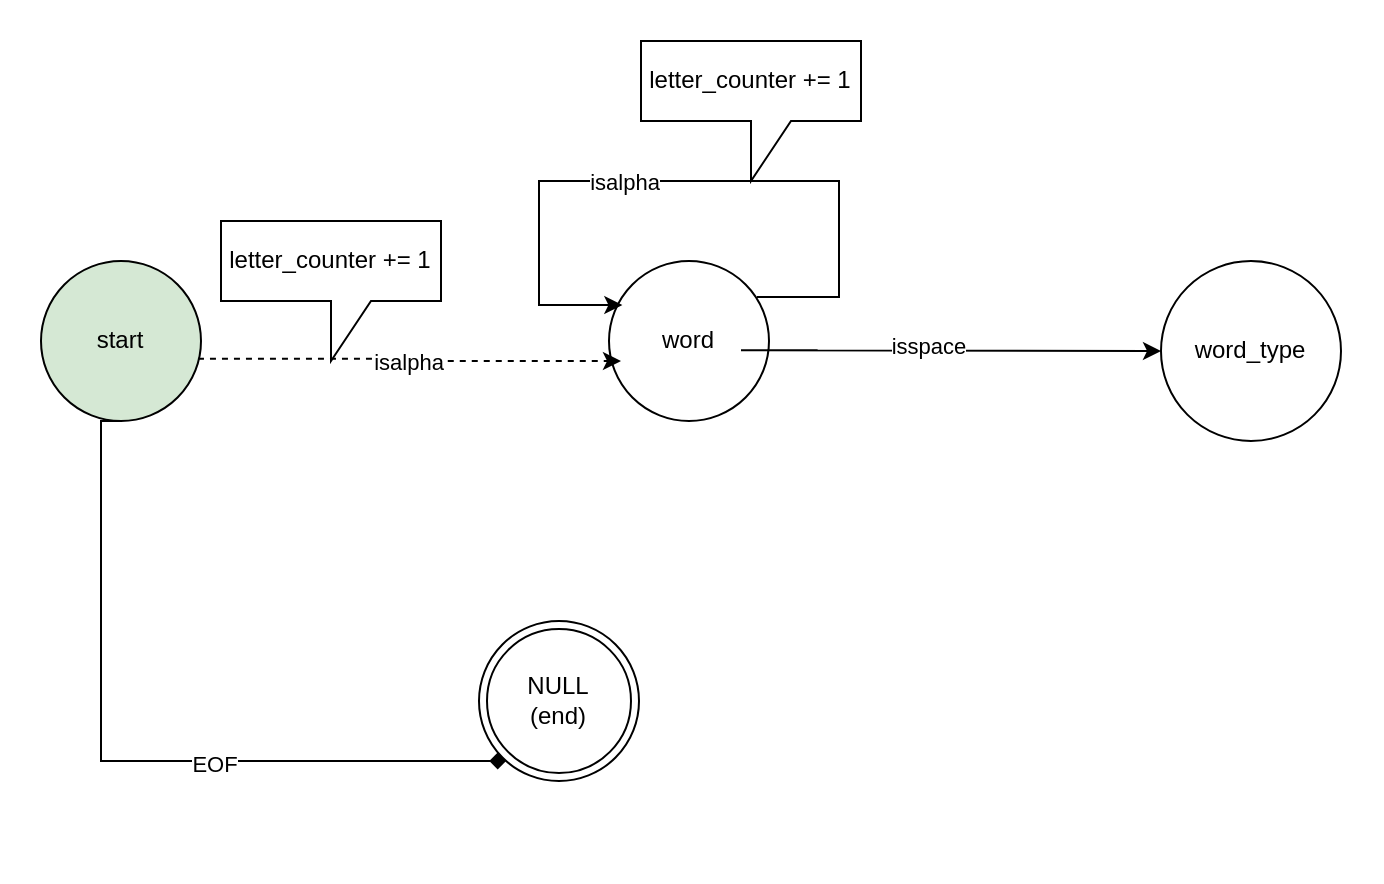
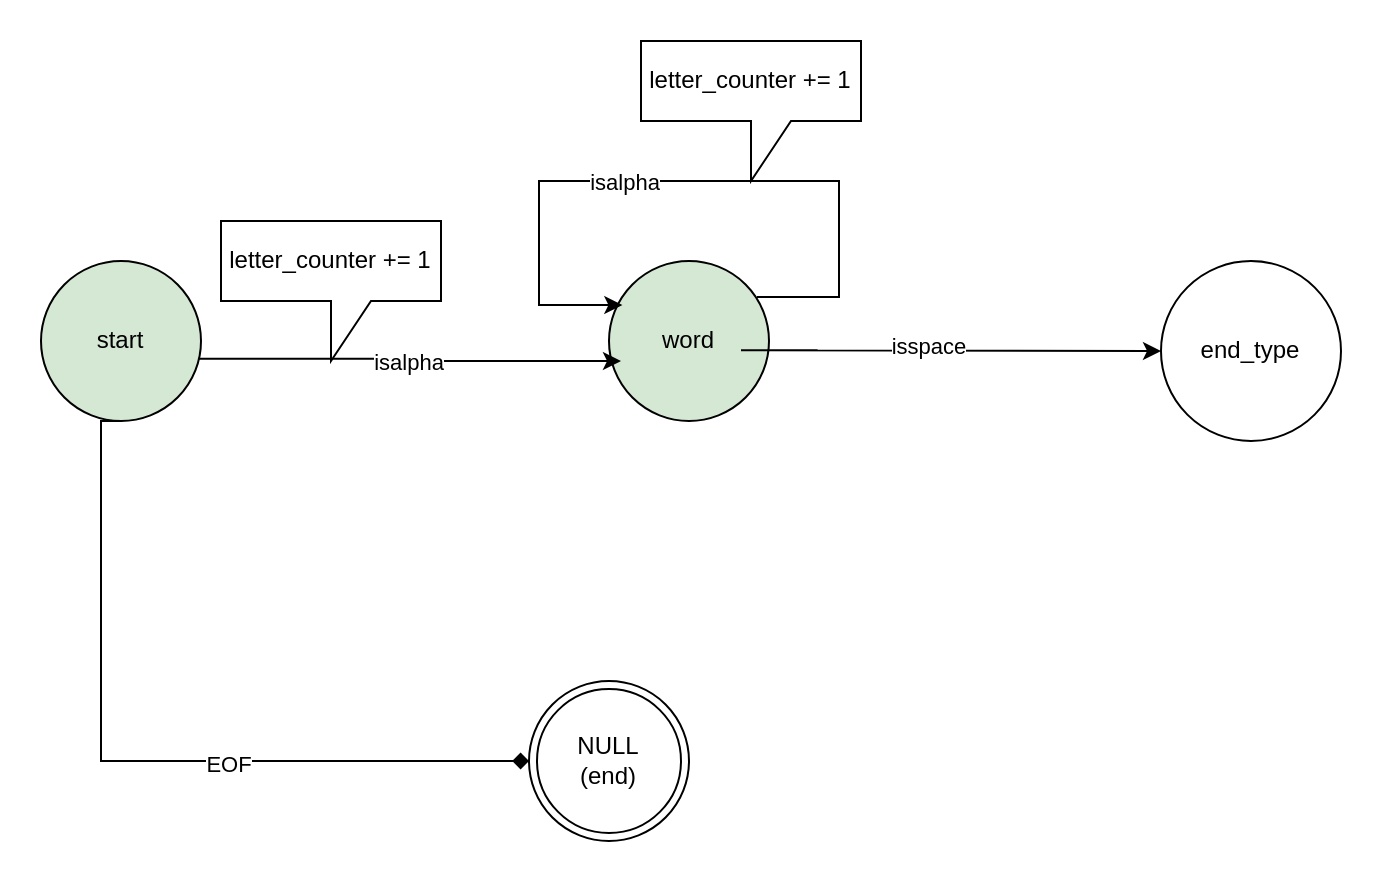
  <mxCell id="0" />
  <mxCell id="1" parent="0" />
  <mxCell id="2" value="start" style="ellipse;whiteSpace=wrap;html=1;aspect=fixed;fillColor=#d5e8d4;" vertex="1" parent="1"><mxGeometry x="20" y="130" width="80" height="80" as="geometry" /></mxCell>
- <mxCell id="3" value="NULL&lt;br&gt;(end)" style="ellipse;shape=doubleEllipse;whiteSpace=wrap;html=1;aspect=fixed;" vertex="1" parent="1"><mxGeometry x="239" y="310" width="80" height="80" as="geometry" /></mxCell>
+ <mxCell id="3" value="NULL&lt;br&gt;(end)" style="ellipse;shape=doubleEllipse;whiteSpace=wrap;html=1;aspect=fixed;" vertex="1" parent="1"><mxGeometry x="264" y="340" width="80" height="80" as="geometry" /></mxCell>
  <mxCell id="4" value="" style="endArrow=diamond;html=1;rounded=0;edgeStyle=orthogonalEdgeStyle;exitX=0.5;exitY=1;exitDx=0;exitDy=0;" edge="1" parent="1" source="2" target="3"><mxGeometry width="50" height="50" relative="1" as="geometry"><mxPoint x="-90" y="340" as="sourcePoint" /><mxPoint x="230" y="490" as="targetPoint" /><Array as="points"><mxPoint x="50" y="210" /><mxPoint x="50" y="380" /></Array></mxGeometry></mxCell>
  <mxCell id="5" value="EOF" style="edgeLabel;html=1;align=center;verticalAlign=middle;resizable=0;points=[];" vertex="1" connectable="0" parent="4"><mxGeometry x="0.232" y="-1" relative="1" as="geometry"><mxPoint as="offset" /></mxGeometry></mxCell>
- <mxCell id="6" value="word" style="ellipse;whiteSpace=wrap;html=1;aspect=fixed;" vertex="1" parent="1"><mxGeometry x="304" y="130" width="80" height="80" as="geometry" /></mxCell>
- <mxCell id="7" value="" style="endArrow=classic;html=1;rounded=0;edgeStyle=orthogonalEdgeStyle;entryX=0.075;entryY=0.625;entryDx=0;entryDy=0;entryPerimeter=0;exitX=0.981;exitY=0.611;exitDx=0;exitDy=0;exitPerimeter=0;dashed=1;" edge="1" parent="1" source="2" target="6"><mxGeometry relative="1" as="geometry"><mxPoint x="110" y="180" as="sourcePoint" /><mxPoint x="240" y="250" as="targetPoint" /></mxGeometry></mxCell>
+ <mxCell id="6" value="word" style="ellipse;whiteSpace=wrap;html=1;aspect=fixed;fillColor=#d5e8d4;" vertex="1" parent="1"><mxGeometry x="304" y="130" width="80" height="80" as="geometry" /></mxCell>
+ <mxCell id="7" value="" style="endArrow=classic;html=1;rounded=0;edgeStyle=orthogonalEdgeStyle;entryX=0.075;entryY=0.625;entryDx=0;entryDy=0;entryPerimeter=0;exitX=0.981;exitY=0.611;exitDx=0;exitDy=0;exitPerimeter=0;" edge="1" parent="1" source="2" target="6"><mxGeometry relative="1" as="geometry"><mxPoint x="110" y="180" as="sourcePoint" /><mxPoint x="240" y="250" as="targetPoint" /></mxGeometry></mxCell>
  <mxCell id="8" value="isalpha" style="edgeLabel;resizable=0;html=1;align=center;verticalAlign=middle;" connectable="0" vertex="1" parent="7"><mxGeometry relative="1" as="geometry" /></mxCell>
  <mxCell id="9" value="letter_counter += 1" style="shape=callout;whiteSpace=wrap;html=1;perimeter=calloutPerimeter;" vertex="1" parent="1"><mxGeometry x="110" y="110" width="110" height="70" as="geometry" /></mxCell>
- <mxCell id="10" value="word_type" style="ellipse;whiteSpace=wrap;html=1;aspect=fixed;" vertex="1" parent="1"><mxGeometry x="580" y="130" width="90" height="90" as="geometry" /></mxCell>
+ <mxCell id="10" value="end_type" style="ellipse;whiteSpace=wrap;html=1;aspect=fixed;" vertex="1" parent="1"><mxGeometry x="580" y="130" width="90" height="90" as="geometry" /></mxCell>
  <mxCell id="11" value="" style="endArrow=classic;html=1;rounded=0;edgeStyle=orthogonalEdgeStyle;exitX=0.979;exitY=0.633;exitDx=0;exitDy=0;exitPerimeter=0;" edge="1" parent="1"><mxGeometry relative="1" as="geometry"><mxPoint x="408.32" y="174.64" as="sourcePoint" /><mxPoint x="580" y="175" as="targetPoint" /><Array as="points"><mxPoint x="370" y="175" /><mxPoint x="606" y="175" /></Array></mxGeometry></mxCell>
  <mxCell id="12" value="isspace" style="edgeLabel;html=1;align=center;verticalAlign=middle;resizable=0;points=[];" vertex="1" connectable="0" parent="11"><mxGeometry x="0.06" y="2" relative="1" as="geometry"><mxPoint as="offset" /></mxGeometry></mxCell>
  <mxCell id="13" value="" style="endArrow=classic;html=1;rounded=0;edgeStyle=orthogonalEdgeStyle;entryX=0.096;entryY=0.275;entryDx=0;entryDy=0;entryPerimeter=0;" edge="1" parent="1"><mxGeometry relative="1" as="geometry"><mxPoint x="378" y="148" as="sourcePoint" /><mxPoint x="310.68" y="152" as="targetPoint" /><Array as="points"><mxPoint x="378" y="148" /><mxPoint x="419" y="148" /><mxPoint x="419" y="90" /><mxPoint x="269" y="90" /><mxPoint x="269" y="152" /></Array></mxGeometry></mxCell>
  <mxCell id="14" value="isalpha" style="edgeLabel;html=1;align=center;verticalAlign=middle;resizable=0;points=[];" vertex="1" connectable="0" parent="13"><mxGeometry x="0.069" y="-2" relative="1" as="geometry"><mxPoint x="-18" y="2" as="offset" /></mxGeometry></mxCell>
  <mxCell id="15" value="letter_counter += 1" style="shape=callout;whiteSpace=wrap;html=1;perimeter=calloutPerimeter;" vertex="1" parent="1"><mxGeometry x="320" y="20" width="110" height="70" as="geometry" /></mxCell>
